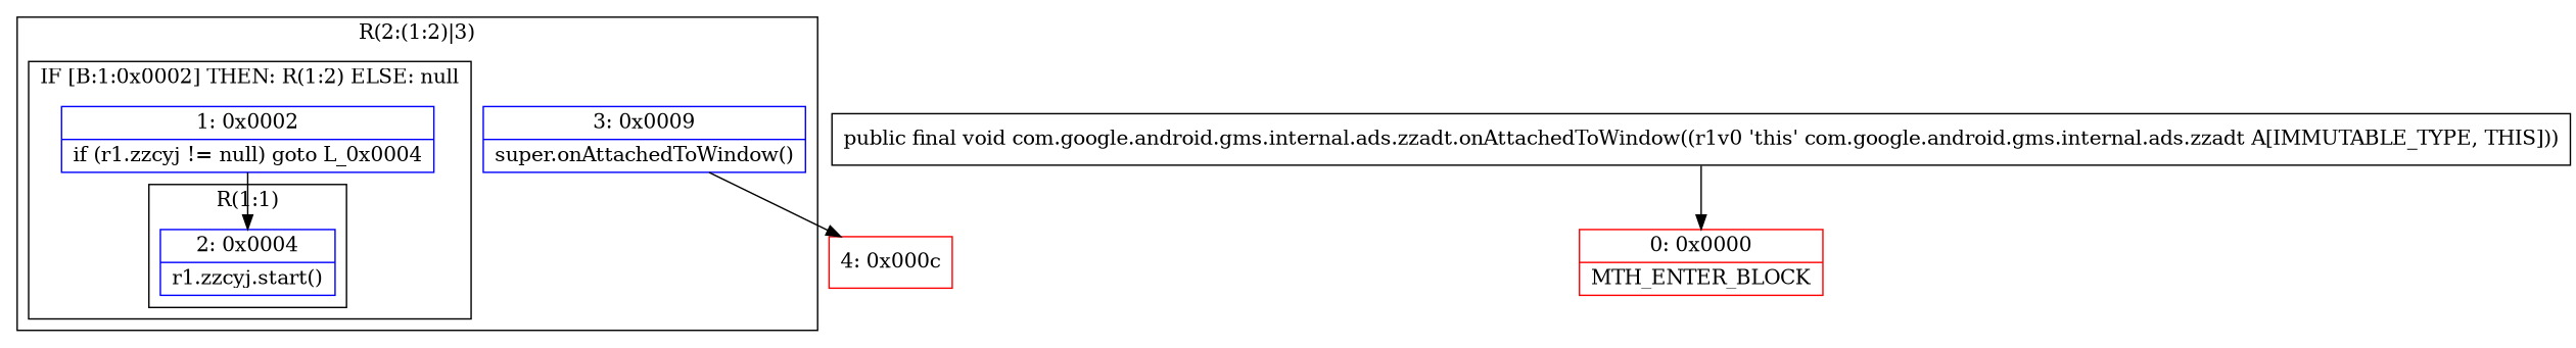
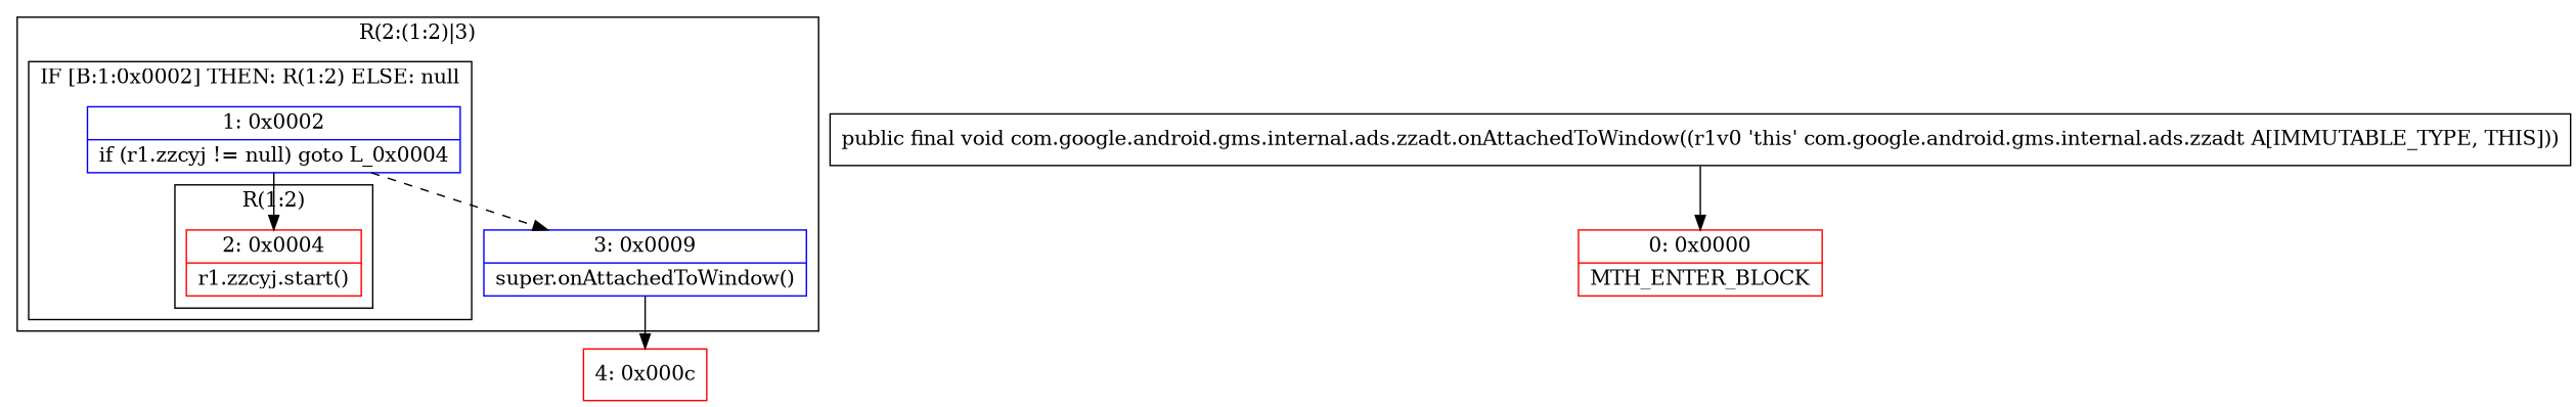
  digraph {
    node [color=blue shape=record]
-   n1 [label="{2\:\ 0x0004|r1.zzcyj.start()\l}"]
+   n1 [color=red label="{2\:\ 0x0004|r1.zzcyj.start()\l}"]
    n2 [label="{1\:\ 0x0002|if (r1.zzcyj != null) goto L_0x0004\l}"]
    n3 [label="{3\:\ 0x0009|super.onAttachedToWindow()\l}"]
    n4 [color=red label="{4\:\ 0x000c}"]
    n5 [color=red label="{0\:\ 0x0000|MTH_ENTER_BLOCK\l}"]
    n6 [label="{public final void com.google.android.gms.internal.ads.zzadt.onAttachedToWindow((r1v0 'this' com.google.android.gms.internal.ads.zzadt A[IMMUTABLE_TYPE, THIS])) }" color=""]
    subgraph cluster_1 {
      label="R(2:(1:2)|3)"
      n3
      subgraph cluster_2 {
        label="IF [B:1:0x0002] THEN: R(1:2) ELSE: null"
        n2
        subgraph cluster_3 {
-         label="R(1:1)"
+         label="R(1:2)"
          n1
        }
      }
    }
    n2 -> n1
+   n2 -> n3 [style=dashed]
    n3 -> n4
    n6 -> n5
  }
